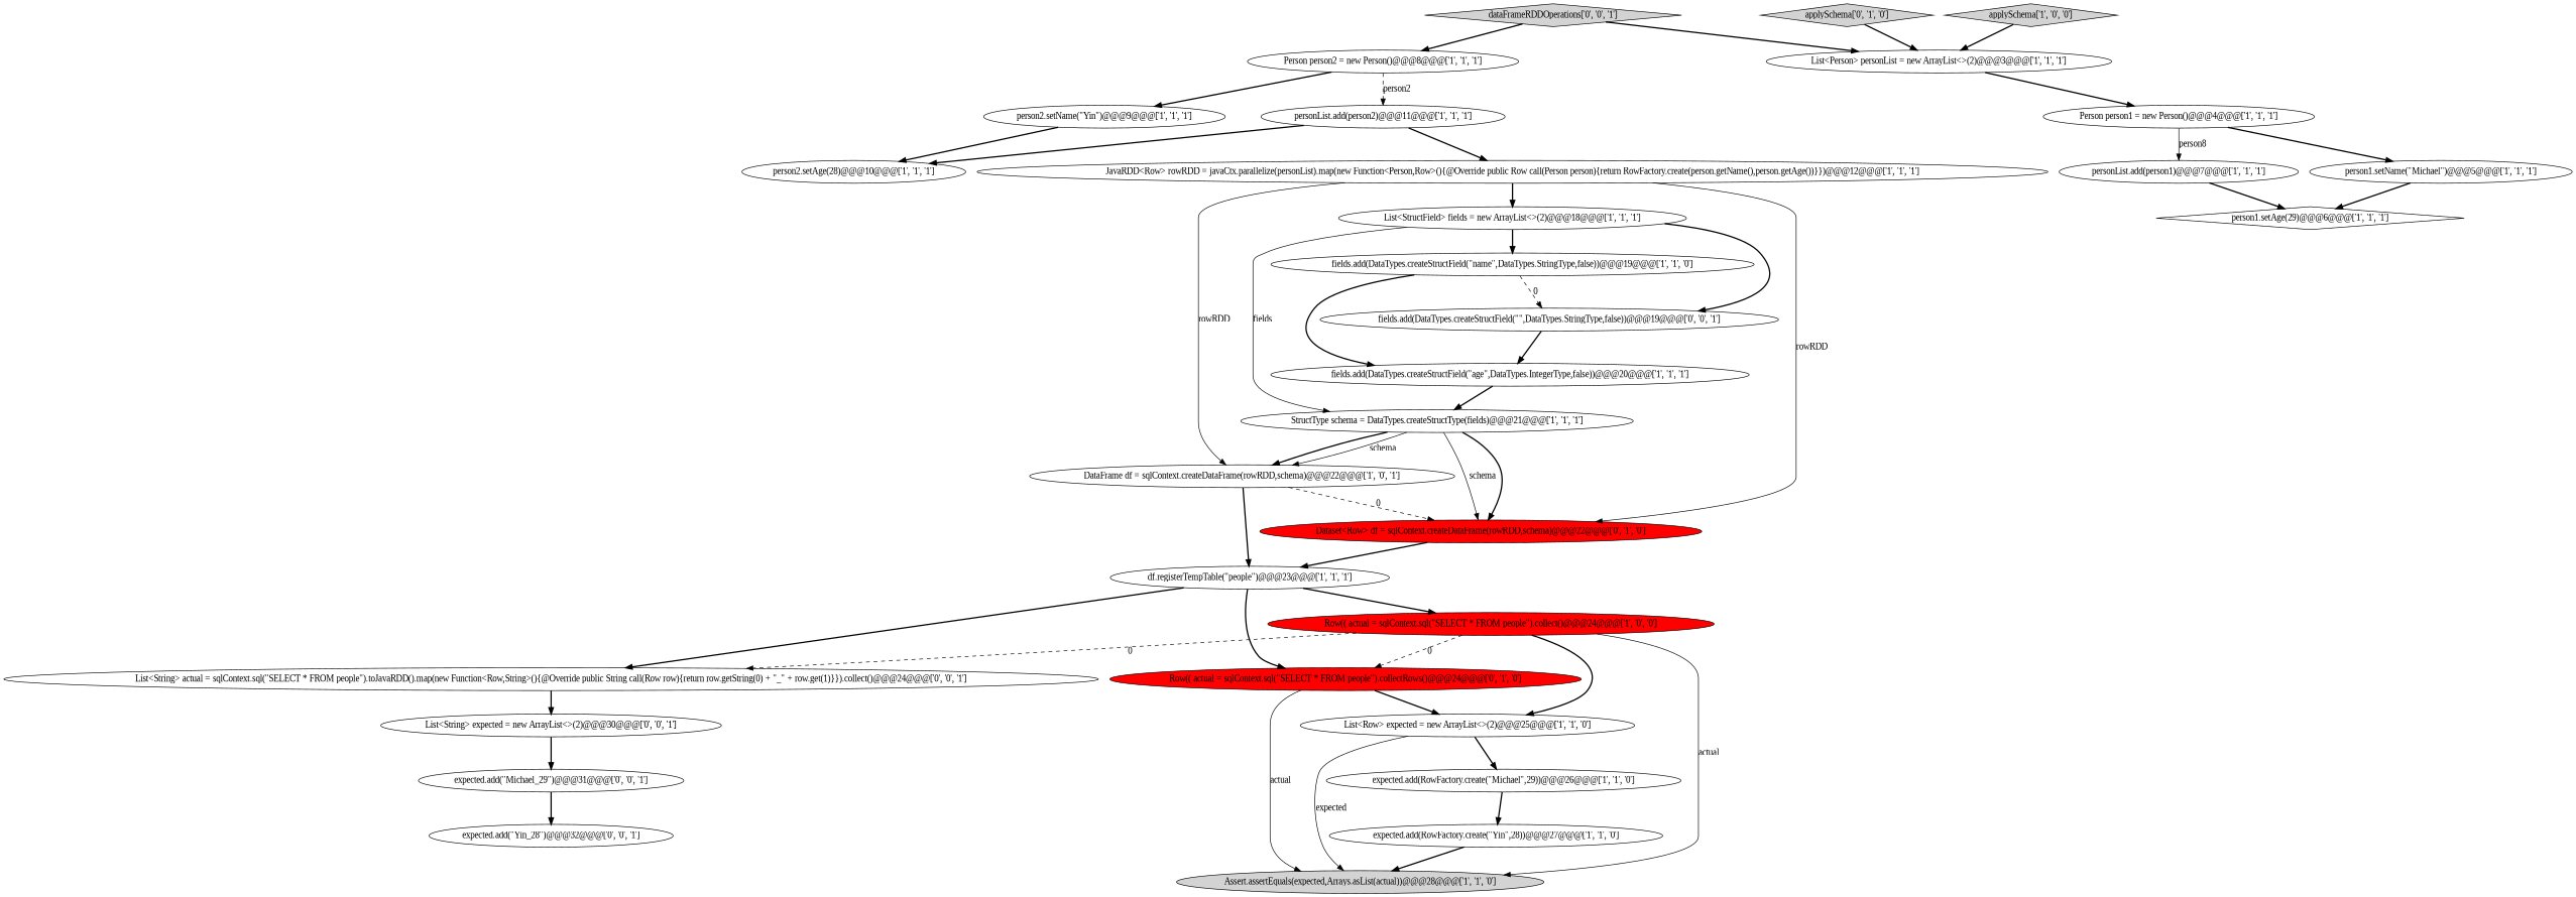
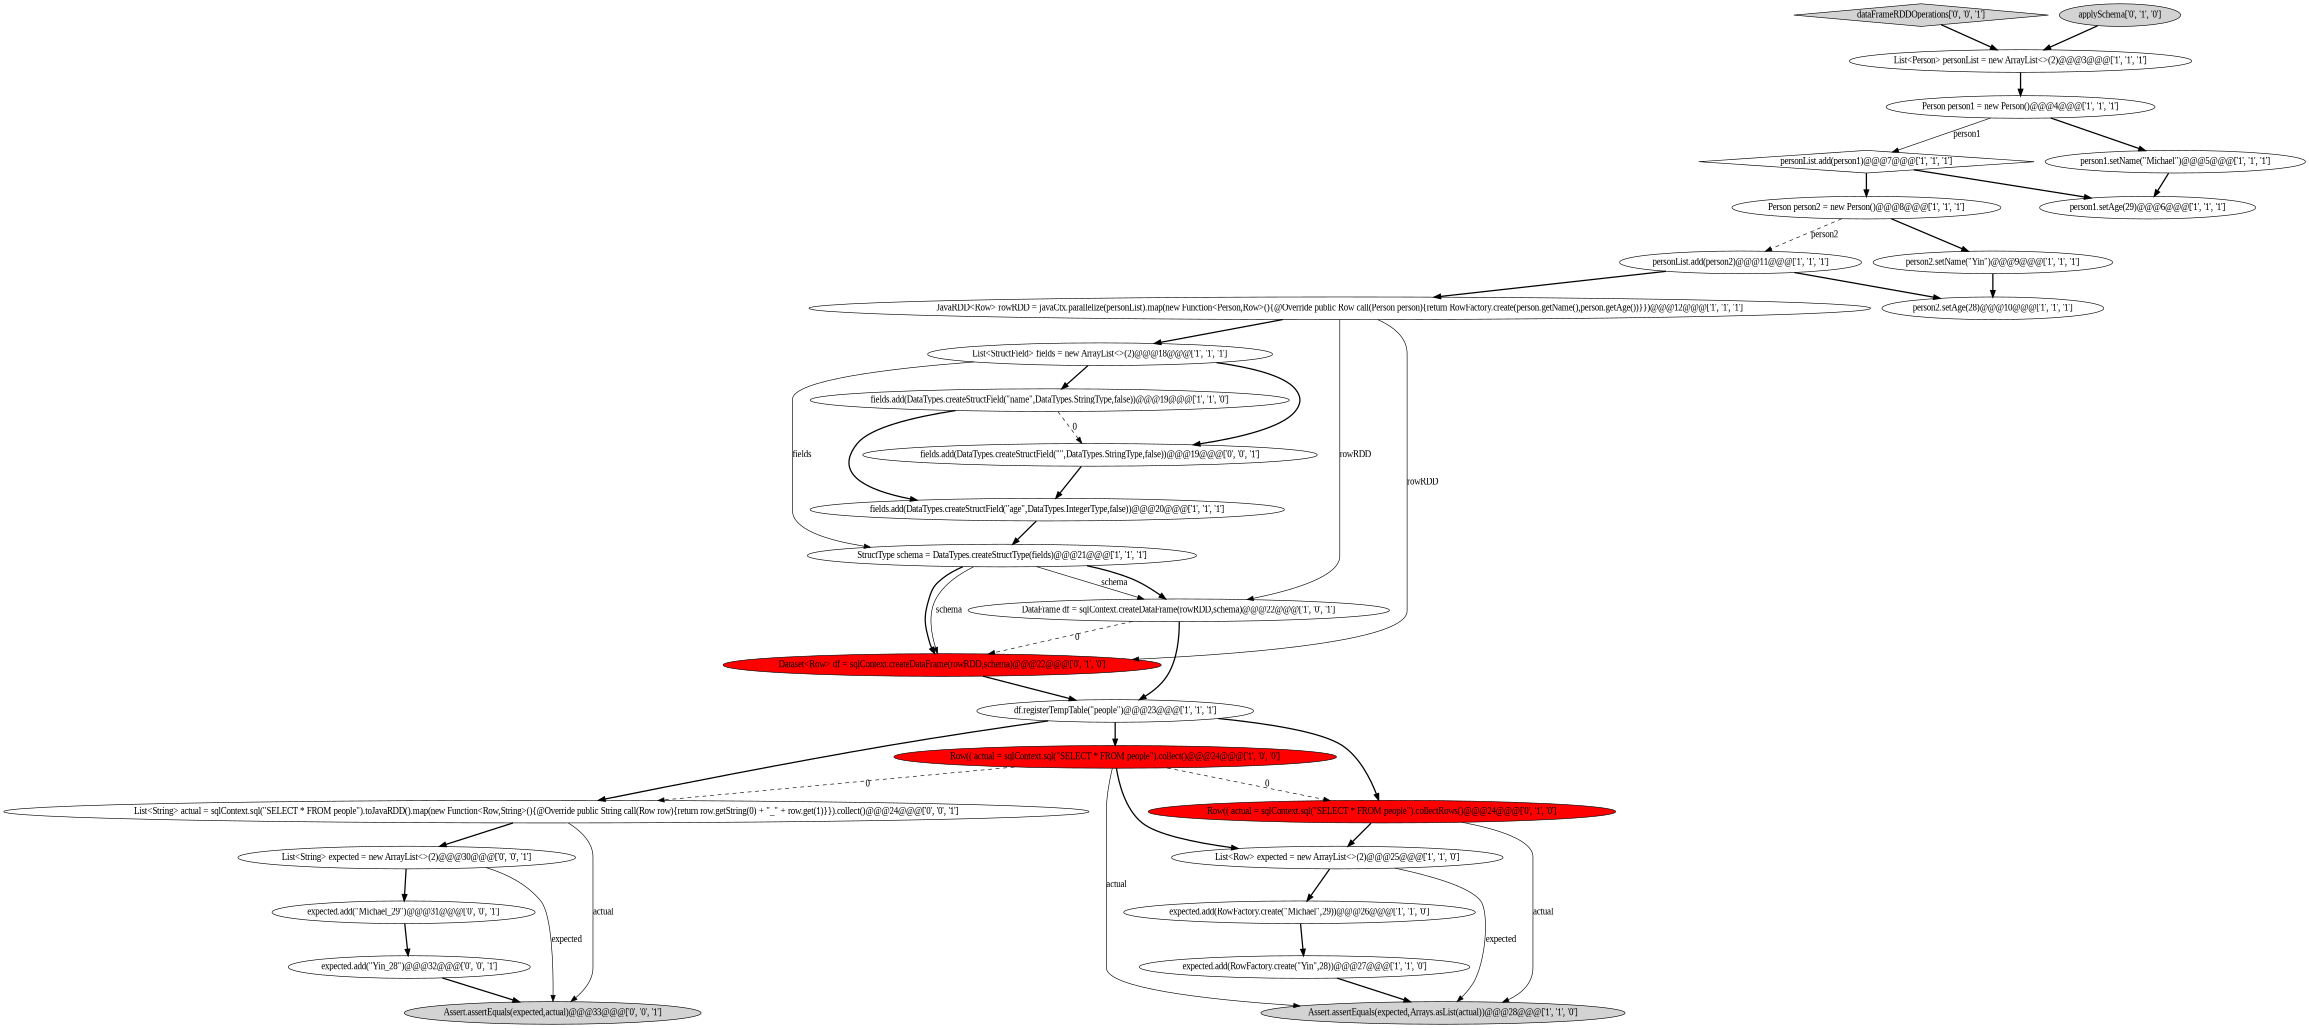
  digraph {
    fontname="Liberation Serif"
    node [fillcolor=white fontname="Liberation Serif" shape=ellipse style=filled]
    edge [fontname="Liberation Serif" style=bold]
    n1 [label="List<String> actual = sqlContext.sql(\"SELECT * FROM people\").toJavaRDD().map(new Function<Row,String>(){@Override public String call(Row row){return row.getString(0) + \"_\" + row.get(1)}}).collect()@@@24@@@['0', '0', '1']"]
    n2 [label="List<String> expected = new ArrayList<>(2)@@@30@@@['0', '0', '1']"]
+   n3 [fillcolor=lightgray label="Assert.assertEquals(expected,actual)@@@33@@@['0', '0', '1']"]
    n4 [label="expected.add(\"Michael_29\")@@@31@@@['0', '0', '1']"]
    n5 [fillcolor=red label="Row(( actual = sqlContext.sql(\"SELECT * FROM people\").collect()@@@24@@@['1', '0', '0']"]
    n6 [fillcolor=red label="Row(( actual = sqlContext.sql(\"SELECT * FROM people\").collectRows()@@@24@@@['0', '1', '0']"]
    n7 [fillcolor=lightgray label="Assert.assertEquals(expected,Arrays.asList(actual))@@@28@@@['1', '1', '0']"]
    n8 [label="List<Row> expected = new ArrayList<>(2)@@@25@@@['1', '1', '0']"]
    n9 [label="expected.add(RowFactory.create(\"Michael\",29))@@@26@@@['1', '1', '0']"]
    n10 [label="DataFrame df = sqlContext.createDataFrame(rowRDD,schema)@@@22@@@['1', '0', '1']"]
    n11 [label="df.registerTempTable(\"people\")@@@23@@@['1', '1', '1']"]
    n12 [fillcolor=red label="Dataset<Row> df = sqlContext.createDataFrame(rowRDD,schema)@@@22@@@['0', '1', '0']"]
    n13 [label="expected.add(\"Yin_28\")@@@32@@@['0', '0', '1']"]
    n14 [fillcolor=lightgray label="dataFrameRDDOperations['0', '0', '1']" shape=diamond]
    n15 [label="List<Person> personList = new ArrayList<>(2)@@@3@@@['1', '1', '1']"]
    n16 [label="Person person1 = new Person()@@@4@@@['1', '1', '1']"]
    n17 [label="person1.setName(\"Michael\")@@@5@@@['1', '1', '1']"]
-   n18 [label="personList.add(person1)@@@7@@@['1', '1', '1']"]
-   n19 [label="person1.setAge(29)@@@6@@@['1', '1', '1']" shape=diamond]
+   n18 [label="personList.add(person1)@@@7@@@['1', '1', '1']" shape=diamond]
+   n19 [label="person1.setAge(29)@@@6@@@['1', '1', '1']"]
    n20 [label="Person person2 = new Person()@@@8@@@['1', '1', '1']"]
    n21 [label="person2.setName(\"Yin\")@@@9@@@['1', '1', '1']"]
    n22 [label="person2.setAge(28)@@@10@@@['1', '1', '1']"]
    n23 [label="fields.add(DataTypes.createStructField(\"\",DataTypes.StringType,false))@@@19@@@['0', '0', '1']"]
    n24 [label="fields.add(DataTypes.createStructField(\"age\",DataTypes.IntegerType,false))@@@20@@@['1', '1', '1']"]
    n25 [label="StructType schema = DataTypes.createStructType(fields)@@@21@@@['1', '1', '1']"]
    n26 [label="personList.add(person2)@@@11@@@['1', '1', '1']"]
    n27 [label="JavaRDD<Row> rowRDD = javaCtx.parallelize(personList).map(new Function<Person,Row>(){@Override public Row call(Person person){return RowFactory.create(person.getName(),person.getAge())}})@@@12@@@['1', '1', '1']"]
    n28 [label="List<StructField> fields = new ArrayList<>(2)@@@18@@@['1', '1', '1']"]
    n29 [label="expected.add(RowFactory.create(\"Yin\",28))@@@27@@@['1', '1', '0']"]
    n30 [label="fields.add(DataTypes.createStructField(\"name\",DataTypes.StringType,false))@@@19@@@['1', '1', '0']"]
-   n31 [fillcolor=lightgray label="applySchema['0', '1', '0']" shape=diamond]
-   n32 [fillcolor=lightgray label="applySchema['1', '0', '0']" shape=diamond]
+   n31 [fillcolor=lightgray label="applySchema['0', '1', '0']"]
    n1 -> n2
+   n1 -> n3 [label=actual style=solid]
+   n2 -> n3 [label=expected style=solid]
    n2 -> n4
    n4 -> n13
    n5 -> n1 [label=0 style=dashed]
    n5 -> n6 [label=0 style=dashed]
    n5 -> n7 [label=actual style=solid]
    n5 -> n8
    n6 -> n7 [label=actual style=solid]
    n6 -> n8
    n8 -> n7 [label=expected style=solid]
    n8 -> n9
    n9 -> n29
    n10 -> n11
    n10 -> n12 [label=0 style=dashed]
    n11 -> n1
    n11 -> n5
    n11 -> n6
    n12 -> n11
+   n13 -> n3
    n14 -> n15
    n15 -> n16
    n16 -> n17
-   n16 -> n18 [label=person8 style=solid]
+   n16 -> n18 [label=person1 style=solid]
    n17 -> n19
    n18 -> n19
-   n14 -> n20
+   n18 -> n20
    n20 -> n21
    n20 -> n26 [label=person2 style=dashed]
    n21 -> n22
    n23 -> n24
    n24 -> n25
    n25 -> n10 [label=schema style=solid]
    n25 -> n10
    n25 -> n12 [label=schema style=solid]
    n25 -> n12
    n26 -> n22
    n26 -> n27
    n27 -> n10 [label=rowRDD style=solid]
    n27 -> n12 [label=rowRDD style=solid]
    n27 -> n28
    n28 -> n23
    n28 -> n25 [label=fields style=solid]
    n28 -> n30
    n29 -> n7
    n30 -> n23 [label=0 style=dashed]
    n30 -> n24
    n31 -> n15
-   n32 -> n15
  }
